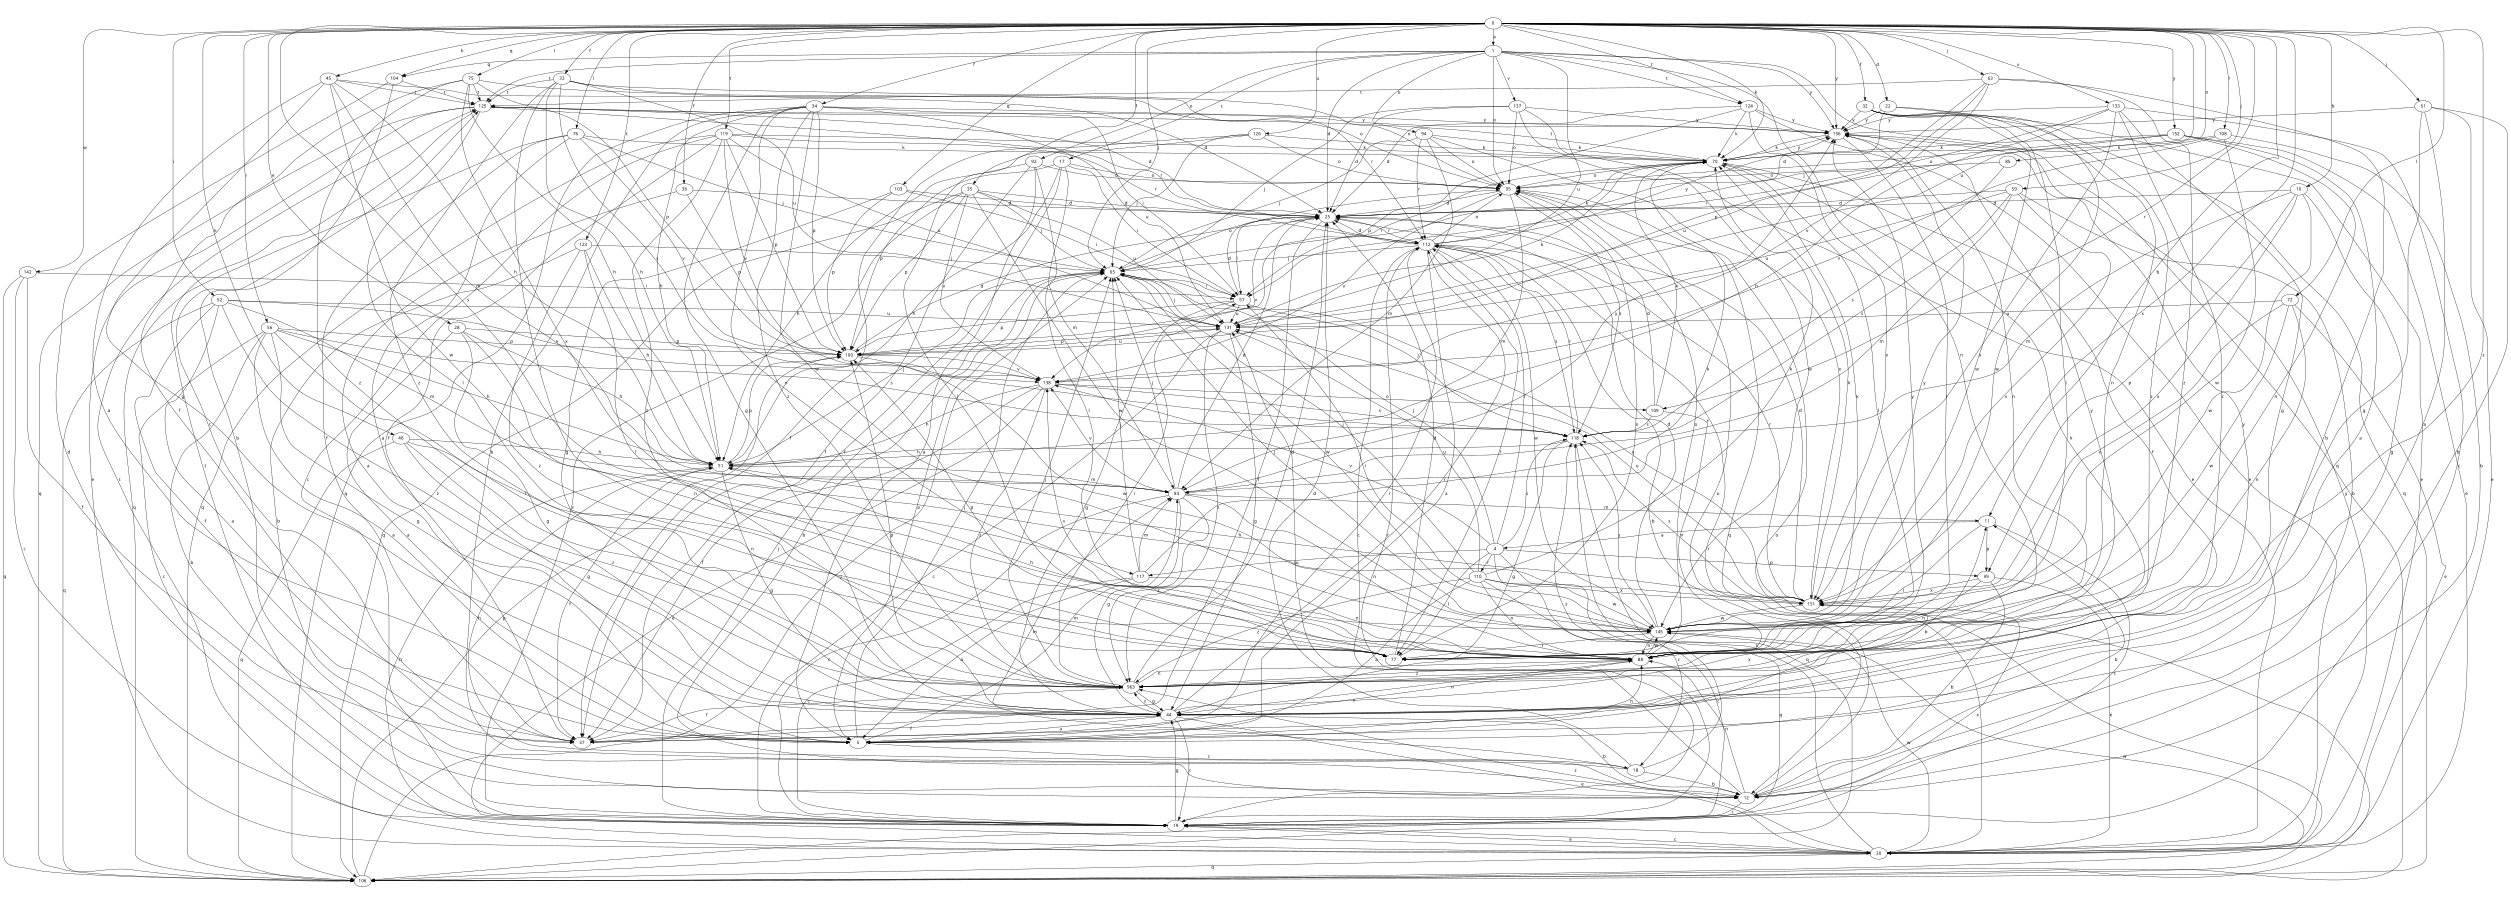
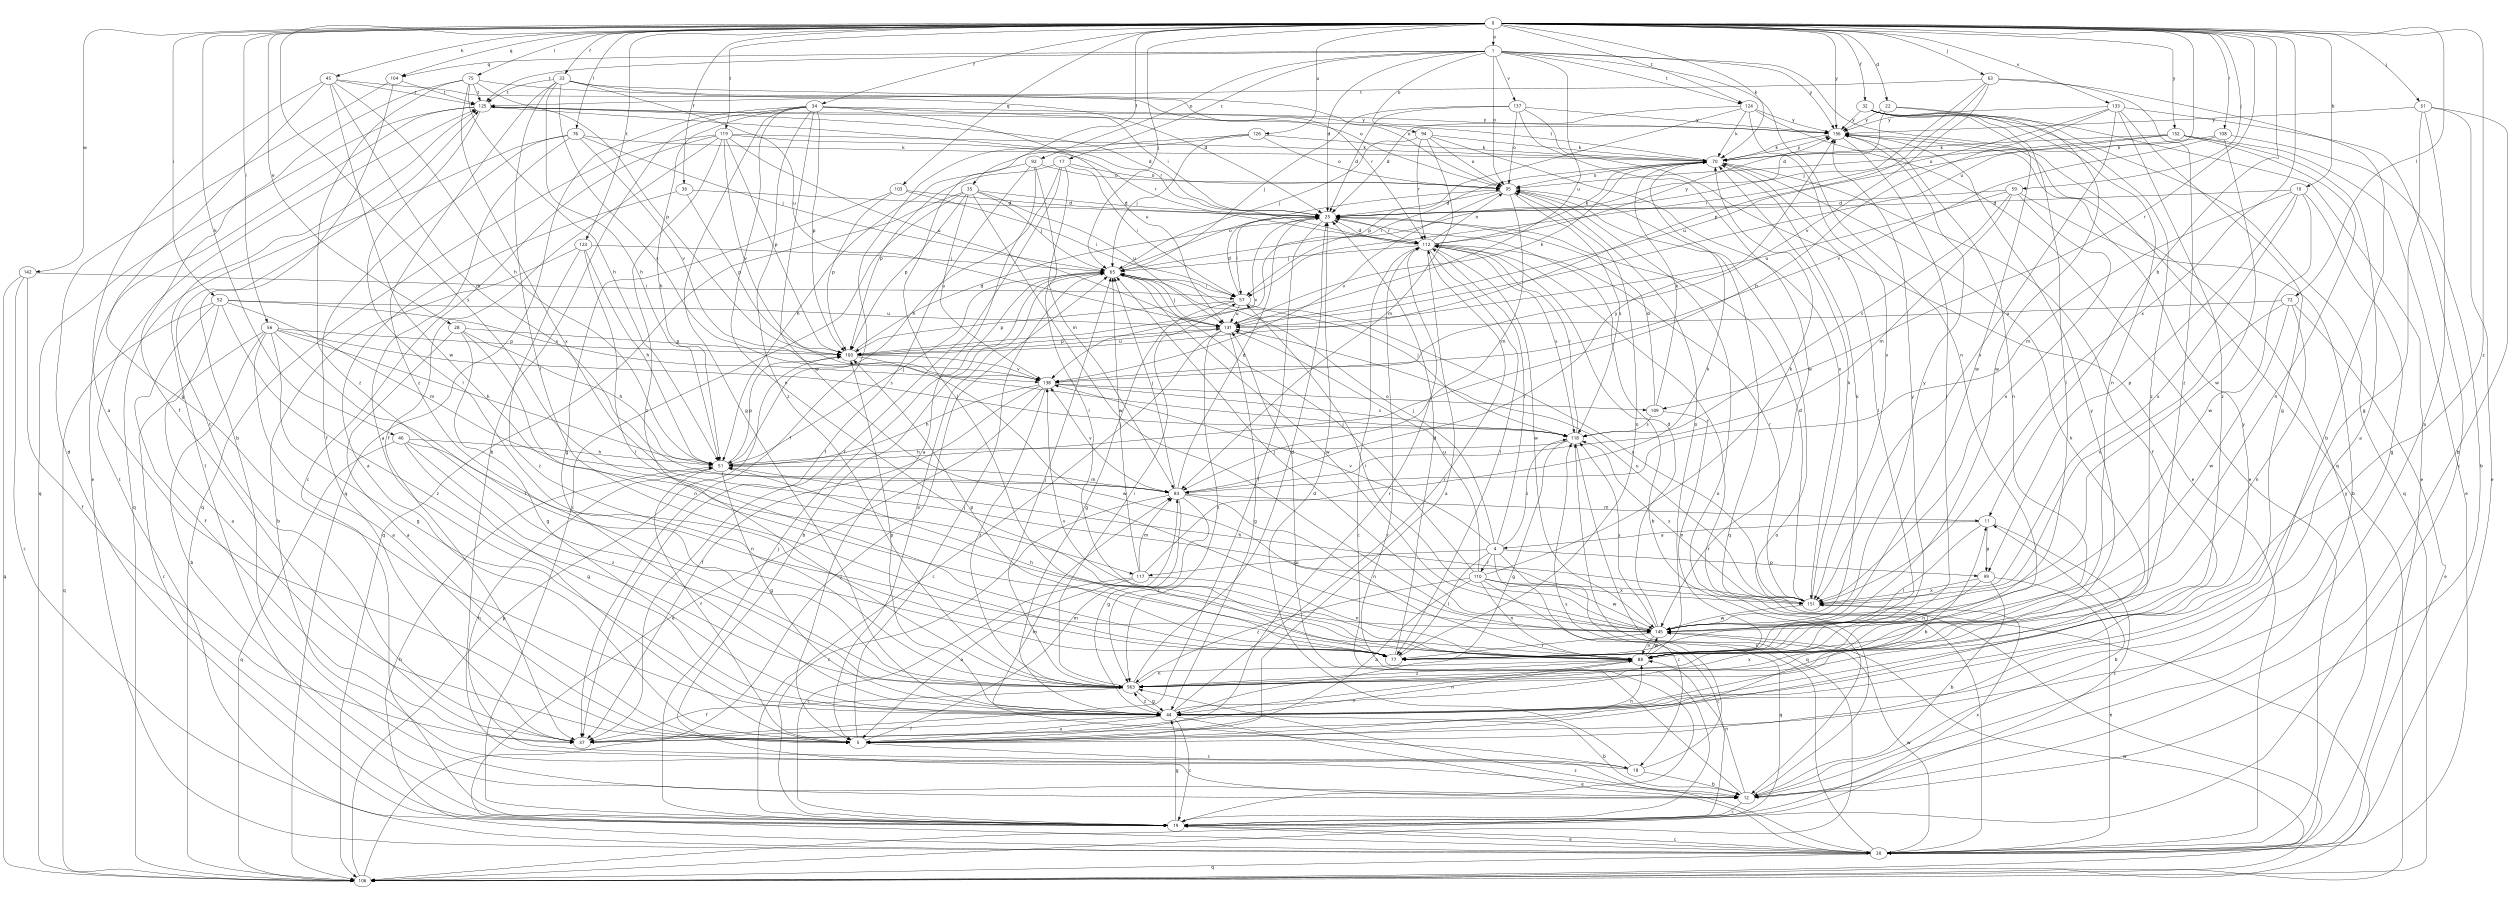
  strict digraph {
    fontname="Noto Sans"
    node [fontname="Noto Sans"]
    edge [fontname="Noto Sans"]
    0
    1
    10
    11
    22
    28
    32
    33
    34
    35
    36
    45
    52
    56
    59
    61
    63
    65
    n19 [label=46]
    70
    72
    75
    76
-   85
    103
    104
    108
    109
    117
    119
    123
    124
    126
    131
    133
    142
    151
    152
    156
    n40 [label=963]
    17
    25
    88
    92
    94
    95
    106
    125
    137
    99
    83
    44
    145
    4
    77
    19
    30
    5
    51
    100
    112
    118
    12
    57
    138
    37
    18
    110
    0 -> 1 [label=a]
    0 -> 10 [label=b]
    0 -> 11 [label=b]
    0 -> 22 [label=d]
    0 -> 28 [label=e]
    0 -> 32 [label=f]
    0 -> 33 [label=f]
    0 -> 34 [label=f]
    0 -> 35 [label=f]
    0 -> 36 [label=f]
    0 -> 45 [label=h]
    0 -> 52 [label=i]
    0 -> 56 [label=i]
    0 -> 59 [label=j]
    0 -> 61 [label=j]
    0 -> 63 [label=j]
    0 -> 65 [label=j]
    0 -> n19 [label=k]
    0 -> 70 [label=k]
    0 -> 72 [label=l]
    0 -> 75 [label=l]
    0 -> 76 [label=l]
-   0 -> 85 [label=n]
    0 -> 103 [label=q]
    0 -> 104 [label=q]
    0 -> 108 [label=r]
    0 -> 109 [label=r]
    0 -> 117 [label=s]
    0 -> 119 [label=t]
    0 -> 123 [label=t]
    0 -> 124 [label=t]
    0 -> 126 [label=u]
    0 -> 131 [label=u]
    0 -> 133 [label=v]
    0 -> 142 [label=w]
    0 -> 151 [label=x]
    0 -> 152 [label=y]
    0 -> 156 [label=y]
    0 -> n40 [label=z]
    1 -> 104 [label=q]
    1 -> 124 [label=t]
    1 -> 131 [label=u]
    1 -> 156 [label=y]
    1 -> 17 [label=c]
    1 -> 25 [label=d]
    1 -> 88 [label=n]
    1 -> 92 [label=o]
    1 -> 94 [label=o]
    1 -> 95 [label=o]
    1 -> 106 [label=q]
    1 -> 125 [label=t]
    1 -> 137 [label=v]
    10 -> 151 [label=x]
    10 -> 25 [label=d]
    10 -> 99 [label=p]
    10 -> 83 [label=m]
    10 -> 44 [label=g]
    10 -> 145 [label=w]
    11 -> 99 [label=p]
    11 -> 4 [label=a]
    11 -> 77 [label=l]
    11 -> 19 [label=c]
    22 -> 156 [label=y]
    22 -> 25 [label=d]
    22 -> 145 [label=w]
    22 -> 30 [label=e]
    28 -> 88 [label=n]
    28 -> 44 [label=g]
    28 -> 5 [label=a]
    28 -> 51 [label=h]
    28 -> 100 [label=p]
    32 -> 156 [label=y]
    32 -> n40 [label=z]
    32 -> 88 [label=n]
    32 -> 106 [label=q]
    32 -> 145 [label=w]
    32 -> 77 [label=l]
    33 -> 131 [label=u]
    33 -> n40 [label=z]
    33 -> 95 [label=o]
    33 -> 125 [label=t]
    33 -> 77 [label=l]
    33 -> 51 [label=h]
    33 -> 112 [label=r]
    33 -> 118 [label=s]
    34 -> 131 [label=u]
    34 -> 156 [label=y]
    34 -> n40 [label=z]
    34 -> 88 [label=n]
    34 -> 106 [label=q]
    34 -> 44 [label=g]
    34 -> 145 [label=w]
    34 -> 51 [label=h]
    34 -> 100 [label=p]
    34 -> 12 [label=b]
-   34 -> 57 [label=i]
+   34 -> 25 [label=i]
    35 -> 65 [label=j]
    35 -> 131 [label=u]
    35 -> 25 [label=d]
    35 -> 106 [label=q]
    35 -> 145 [label=w]
    35 -> 19 [label=c]
    35 -> 100 [label=p]
    35 -> 138 [label=v]
    36 -> 25 [label=d]
    36 -> 5 [label=a]
    36 -> 100 [label=p]
    45 -> 95 [label=o]
    45 -> 125 [label=t]
    45 -> 83 [label=m]
    45 -> 44 [label=g]
    45 -> 145 [label=w]
    45 -> 5 [label=a]
    45 -> 51 [label=h]
    52 -> 131 [label=u]
    52 -> n40 [label=z]
    52 -> 106 [label=q]
    52 -> 83 [label=m]
    52 -> 5 [label=a]
    52 -> 138 [label=v]
    52 -> 37 [label=f]
    56 -> 44 [label=g]
    56 -> 77 [label=l]
    56 -> 19 [label=c]
    56 -> 5 [label=a]
    56 -> 51 [label=h]
    56 -> 100 [label=p]
    56 -> 118 [label=s]
    56 -> 12 [label=b]
    59 -> 131 [label=u]
    59 -> 151 [label=x]
    59 -> 25 [label=d]
    59 -> 83 [label=m]
    59 -> 118 [label=s]
    59 -> 12 [label=b]
    61 -> 156 [label=y]
    61 -> 44 [label=g]
    61 -> 30 [label=e]
    61 -> 5 [label=a]
    61 -> 12 [label=b]
    63 -> 65 [label=j]
    63 -> n40 [label=z]
    63 -> 125 [label=t]
    63 -> 100 [label=p]
    63 -> 12 [label=b]
    63 -> 138 [label=v]
    65 -> 95 [label=o]
    65 -> 145 [label=w]
    65 -> 5 [label=a]
    65 -> 12 [label=b]
    65 -> 57 [label=i]
    n19 -> n40 [label=z]
    n19 -> 88 [label=n]
    n19 -> 106 [label=q]
    n19 -> 44 [label=g]
    n19 -> 51 [label=h]
    70 -> 156 [label=y]
    70 -> 95 [label=o]
    70 -> 125 [label=t]
    70 -> 77 [label=l]
    70 -> 57 [label=i]
    70 -> 37 [label=f]
    72 -> 131 [label=u]
    72 -> 151 [label=x]
    72 -> 88 [label=n]
    72 -> 145 [label=w]
    72 -> 30 [label=e]
    75 -> 151 [label=x]
    75 -> n40 [label=z]
    75 -> 25 [label=d]
    75 -> 125 [label=t]
    75 -> 51 [label=h]
    75 -> 100 [label=p]
    75 -> 37 [label=f]
    76 -> 65 [label=j]
    76 -> 70 [label=k]
    76 -> 106 [label=q]
    76 -> 5 [label=a]
    76 -> 138 [label=v]
    76 -> 37 [label=f]
-   85 -> 95 [label=o]
-   85 -> 118 [label=s]
    103 -> 25 [label=d]
    103 -> 44 [label=g]
    103 -> 100 [label=p]
    103 -> 57 [label=i]
    104 -> 125 [label=t]
    104 -> 19 [label=d]
    104 -> 12 [label=b]
    108 -> 70 [label=k]
    108 -> 145 [label=w]
    108 -> 12 [label=b]
    108 -> 138 [label=v]
    109 -> 70 [label=k]
    109 -> 25 [label=d]
    109 -> 88 [label=n]
    109 -> 118 [label=s]
    117 -> 65 [label=j]
    117 -> 70 [label=k]
    117 -> 88 [label=n]
    117 -> 83 [label=m]
    117 -> 19 [label=c]
    117 -> 5 [label=a]
    119 -> 70 [label=k]
    119 -> 131 [label=u]
    119 -> n40 [label=z]
    119 -> 106 [label=q]
    119 -> 19 [label=c]
    119 -> 100 [label=p]
    119 -> 112 [label=r]
    119 -> 138 [label=v]
    119 -> 37 [label=f]
    123 -> 65 [label=j]
    123 -> n40 [label=z]
    123 -> 77 [label=l]
    123 -> 51 [label=h]
    123 -> 12 [label=b]
    124 -> 70 [label=k]
    124 -> 151 [label=x]
    124 -> 156 [label=y]
    124 -> 25 [label=d]
    124 -> 30 [label=e]
    124 -> 100 [label=p]
    126 -> 65 [label=j]
    126 -> 70 [label=k]
    126 -> 95 [label=o]
    126 -> 77 [label=l]
    126 -> 37 [label=f]
    131 -> 65 [label=j]
    131 -> 70 [label=k]
    131 -> n40 [label=z]
    131 -> 44 [label=g]
    131 -> 19 [label=c]
    131 -> 100 [label=p]
    133 -> 151 [label=x]
    133 -> 156 [label=y]
    133 -> n40 [label=z]
    133 -> 44 [label=g]
    133 -> 19 [label=c]
    133 -> 51 [label=h]
    133 -> 57 [label=i]
    142 -> 106 [label=q]
    142 -> 19 [label=c]
    142 -> 57 [label=i]
    142 -> 37 [label=f]
    151 -> 70 [label=k]
    151 -> 131 [label=u]
    151 -> 25 [label=d]
    151 -> 145 [label=w]
    151 -> 51 [label=h]
    151 -> 112 [label=r]
    151 -> 118 [label=s]
    152 -> 70 [label=k]
    152 -> 131 [label=u]
    152 -> 88 [label=n]
    152 -> 95 [label=o]
    152 -> 30 [label=e]
    152 -> 5 [label=a]
    156 -> 70 [label=k]
    156 -> 88 [label=n]
    156 -> 77 [label=l]
    n40 -> 65 [label=j]
    n40 -> 156 [label=y]
    n40 -> 25 [label=d]
    n40 -> 88 [label=n]
    n40 -> 44 [label=g]
    n40 -> 57 [label=i]
    n40 -> 37 [label=f]
    17 -> 95 [label=o]
    17 -> 77 [label=l]
    17 -> 51 [label=h]
    17 -> 100 [label=p]
    17 -> 57 [label=i]
    17 -> 37 [label=f]
    25 -> 112 [label=r]
    25 -> 57 [label=i]
    25 -> 138 [label=v]
    25 -> 37 [label=f]
    88 -> n40 [label=z]
    88 -> 95 [label=o]
    88 -> 145 [label=w]
    88 -> 51 [label=h]
    88 -> 138 [label=v]
    88 -> 37 [label=f]
    92 -> 95 [label=o]
    92 -> 83 [label=m]
    92 -> 5 [label=a]
    92 -> 51 [label=h]
    92 -> 37 [label=f]
    94 -> 65 [label=j]
    94 -> 70 [label=k]
    94 -> 151 [label=x]
    94 -> 95 [label=o]
    94 -> 83 [label=m]
    94 -> 112 [label=r]
    95 -> 25 [label=d]
    95 -> 106 [label=q]
    95 -> 83 [label=m]
    95 -> 118 [label=s]
    95 -> 138 [label=v]
    106 -> 65 [label=j]
    106 -> 95 [label=o]
    106 -> 145 [label=w]
    106 -> 100 [label=p]
    125 -> 156 [label=y]
    125 -> 25 [label=d]
    125 -> 106 [label=q]
    125 -> 77 [label=l]
    125 -> 30 [label=e]
    125 -> 112 [label=r]
    137 -> 65 [label=j]
    137 -> 156 [label=y]
    137 -> 25 [label=d]
    137 -> 95 [label=o]
    137 -> 145 [label=w]
    137 -> 30 [label=e]
    99 -> 151 [label=x]
    99 -> 88 [label=n]
    99 -> 30 [label=e]
    99 -> 12 [label=b]
    83 -> 11 [label=m]
    83 -> 65 [label=j]
    83 -> 156 [label=y]
    83 -> n40 [label=z]
    83 -> 25 [label=d]
    83 -> 88 [label=n]
    83 -> 44 [label=g]
    83 -> 19 [label=c]
    83 -> 138 [label=v]
    44 -> 70 [label=k]
    44 -> 151 [label=x]
    44 -> 156 [label=y]
    44 -> n40 [label=z]
    44 -> 88 [label=n]
    44 -> 19 [label=c]
    44 -> 30 [label=e]
    44 -> 5 [label=a]
    44 -> 100 [label=p]
    44 -> 112 [label=r]
    44 -> 12 [label=b]
    44 -> 37 [label=f]
    145 -> 65 [label=j]
    145 -> 70 [label=k]
    145 -> 156 [label=y]
    145 -> 25 [label=d]
    145 -> 88 [label=n]
    145 -> 77 [label=l]
    145 -> 118 [label=s]
    145 -> 57 [label=i]
    4 -> 65 [label=j]
    4 -> 117 [label=s]
    4 -> 106 [label=q]
    4 -> 99 [label=p]
    4 -> 77 [label=l]
    4 -> 112 [label=r]
    4 -> 118 [label=s]
    4 -> 138 [label=v]
    4 -> 18 [label=c]
    4 -> 110 [label=r]
    77 -> 156 [label=y]
    77 -> 25 [label=d]
    77 -> 95 [label=o]
    77 -> 100 [label=p]
    19 -> 65 [label=j]
    19 -> 151 [label=x]
    19 -> 125 [label=t]
    19 -> 44 [label=g]
    19 -> 30 [label=e]
    19 -> 112 [label=r]
    30 -> 156 [label=y]
    30 -> n40 [label=z]
    30 -> 106 [label=q]
    30 -> 125 [label=t]
    30 -> 145 [label=w]
    30 -> 19 [label=c]
    30 -> 51 [label=h]
    30 -> 112 [label=r]
    30 -> 118 [label=s]
    5 -> 11 [label=b]
    5 -> 65 [label=j]
    5 -> 88 [label=n]
    5 -> 83 [label=m]
    5 -> 112 [label=r]
    5 -> 18 [label=c]
    51 -> 65 [label=j]
    51 -> 83 [label=m]
    51 -> 44 [label=g]
    51 -> 100 [label=p]
-   51 -> 37 [label=f]
+   51 -> 5 [label=f]
    100 -> 131 [label=u]
    100 -> 25 [label=d]
    100 -> 145 [label=w]
    100 -> 138 [label=v]
    112 -> 65 [label=j]
    112 -> 70 [label=k]
    112 -> 156 [label=y]
    112 -> 25 [label=d]
    112 -> 95 [label=o]
    112 -> 145 [label=w]
    112 -> 77 [label=l]
    112 -> 19 [label=c]
    112 -> 5 [label=a]
    112 -> 118 [label=s]
    112 -> 12 [label=b]
    118 -> 65 [label=j]
    118 -> 106 [label=q]
    118 -> 44 [label=g]
    118 -> 51 [label=h]
    118 -> 112 [label=r]
    12 -> 11 [label=b]
    12 -> 131 [label=u]
    12 -> 88 [label=n]
    12 -> 95 [label=o]
    12 -> 19 [label=c]
    57 -> 131 [label=u]
    57 -> 151 [label=x]
    57 -> 25 [label=d]
    57 -> 44 [label=g]
    57 -> 100 [label=p]
    138 -> 109 [label=o]
    138 -> n40 [label=z]
    138 -> 30 [label=e]
    138 -> 51 [label=h]
    138 -> 118 [label=s]
    138 -> 37 [label=f]
    37 -> 125 [label=t]
    18 -> 25 [label=d]
    18 -> 83 [label=m]
    18 -> 51 [label=h]
    18 -> 118 [label=s]
    18 -> 12 [label=b]
    110 -> 65 [label=j]
    110 -> 70 [label=k]
    110 -> 131 [label=u]
    110 -> 151 [label=x]
    110 -> n40 [label=z]
    110 -> 88 [label=n]
    110 -> 145 [label=w]
    110 -> 19 [label=c]
    110 -> 5 [label=a]
  }
